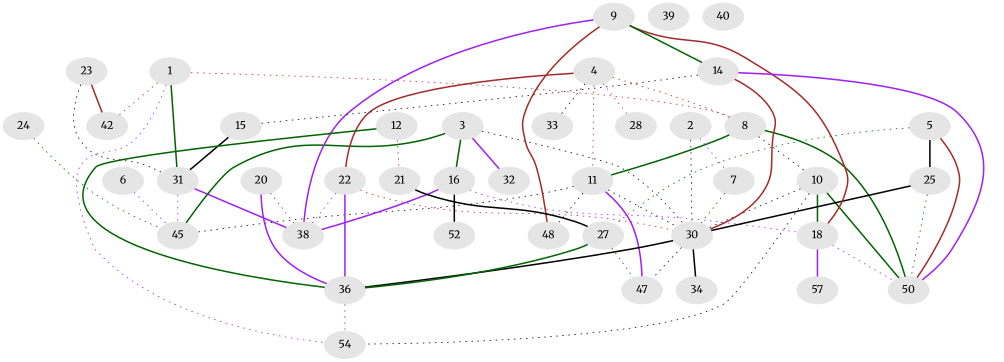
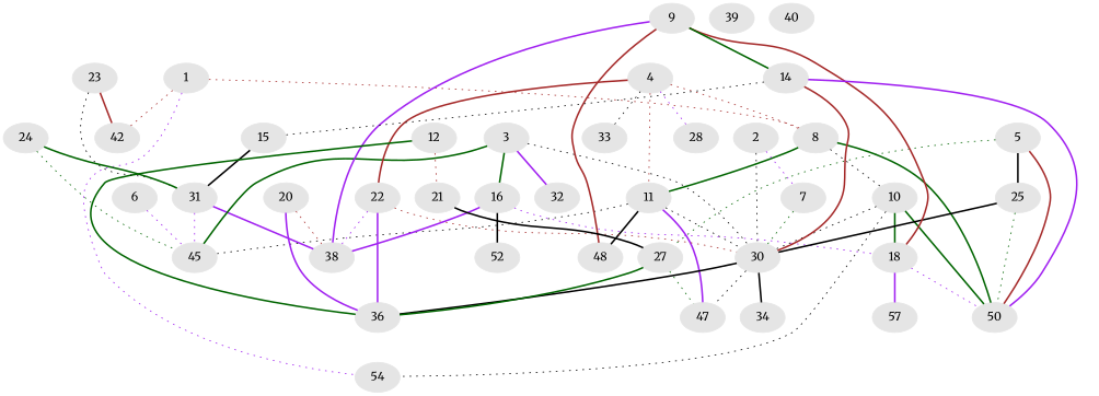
  graph {
    fontname=Merriweather
    node [color=gray90 fontname=Merriweather style=filled]
    edge [color=black fontname=Merriweather style=dotted]
    1 [super="+58"]
    8 [super="+29"]
    31 [super="+37"]
    42
    54
    11 [super="+44"]
    50 [super="+55"]
    10 [super="+56"]
    45 [super="+51"]
    38 [super="+46"]
    2
    7
    30 [super="+41"]
    47
    36 [super="+49"]
    34
    3 [super="+13"]
    16
    32
    18 [super="+19"]
    52
    4 [super="+26"]
    22
    28
    33
    48
    5
    25
    27 [super="+59"]
    6
    9 [super="+35"]
    14 [super="+17"]
    15
    57
    12 [super="+43"]
    21
    20
    23 [super="+53"]
    24
    39
    40
    1 -- 8 [color=brown]
-   1 -- 31 [color=darkgreen style=bold]
+   24 -- 31 [color=darkgreen style=bold]
    1 -- 42 [color=brown]
    1 -- 54 [color=purple]
    8 -- 11 [color=darkgreen style=bold]
    8 -- 50 [color=darkgreen style=bold]
    8 -- 10
    31 -- 45 [color=purple]
    31 -- 38 [color=purple style=bold]
    11 -- 45
    11 -- 30
    11 -- 47 [color=purple style=bold]
-   11 -- 48
+   11 -- 48 [style=bold]
    10 -- 54
    10 -- 50 [color=darkgreen style=bold]
    10 -- 30
    10 -- 18 [color=darkgreen style=bold weight=2]
    2 -- 7 [color=purple]
    2 -- 30
    7 -- 30 [color=darkgreen]
    30 -- 47
    30 -- 36 [style=bold]
    30 -- 34 [style=bold]
-   36 -- 54 [color=brown]
    3 -- 45 [color=darkgreen style=bold]
    3 -- 30
    3 -- 16 [color=darkgreen style=bold]
    3 -- 32 [color=purple style=bold]
    16 -- 38 [color=purple style=bold]
    16 -- 18 [color=purple]
    16 -- 52 [style=bold]
    18 -- 50 [color=purple]
    18 -- 57 [color=purple style=bold]
    4 -- 8 [color=brown]
    4 -- 11 [color=brown]
    4 -- 22 [color=brown style=bold]
    4 -- 28 [color=purple]
    4 -- 33
    22 -- 38 [color=purple]
    22 -- 30 [color=brown]
    22 -- 36 [color=purple style=bold]
    5 -- 50 [color=brown style=bold]
    5 -- 25 [style=bold]
    5 -- 27 [color=darkgreen]
    25 -- 50 [color=darkgreen]
    25 -- 30 [style=bold]
    27 -- 47 [color=darkgreen]
    27 -- 36 [color=darkgreen style=bold]
    6 -- 45 [color=purple]
    9 -- 38 [color=purple style=bold]
    9 -- 18 [color=brown style=bold]
    9 -- 48 [color=brown style=bold]
    9 -- 14 [color=darkgreen style=bold]
    14 -- 50 [color=purple style=bold]
    14 -- 30 [color=brown style=bold]
    14 -- 15
    15 -- 31 [style=bold]
    12 -- 36 [color=darkgreen style=bold]
    12 -- 21 [color=brown]
    21 -- 27 [style=bold]
    20 -- 38 [color=brown]
    20 -- 36 [color=purple style=bold]
    23 -- 31
    23 -- 42 [color=brown style=bold]
    24 -- 45 [color=darkgreen]
  }
